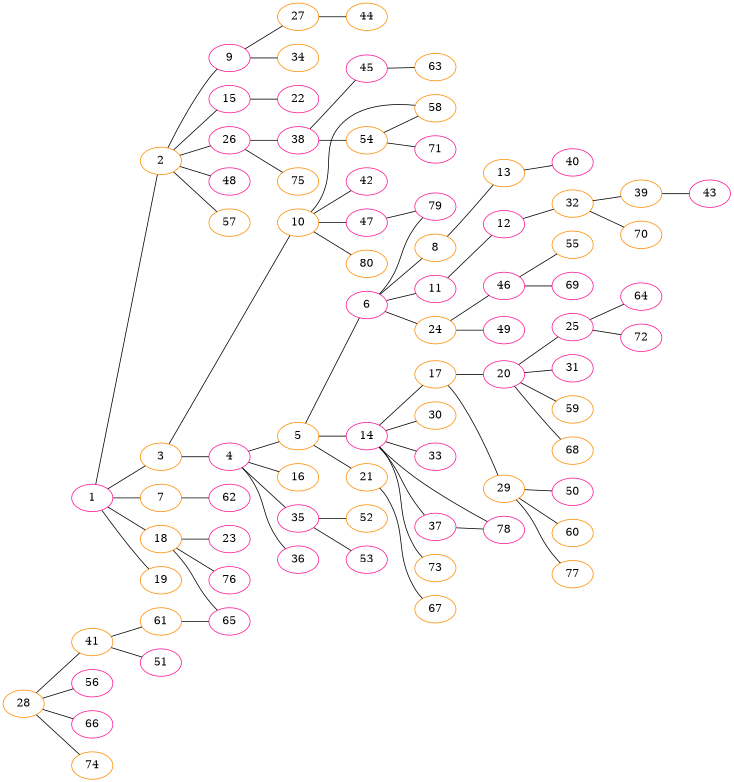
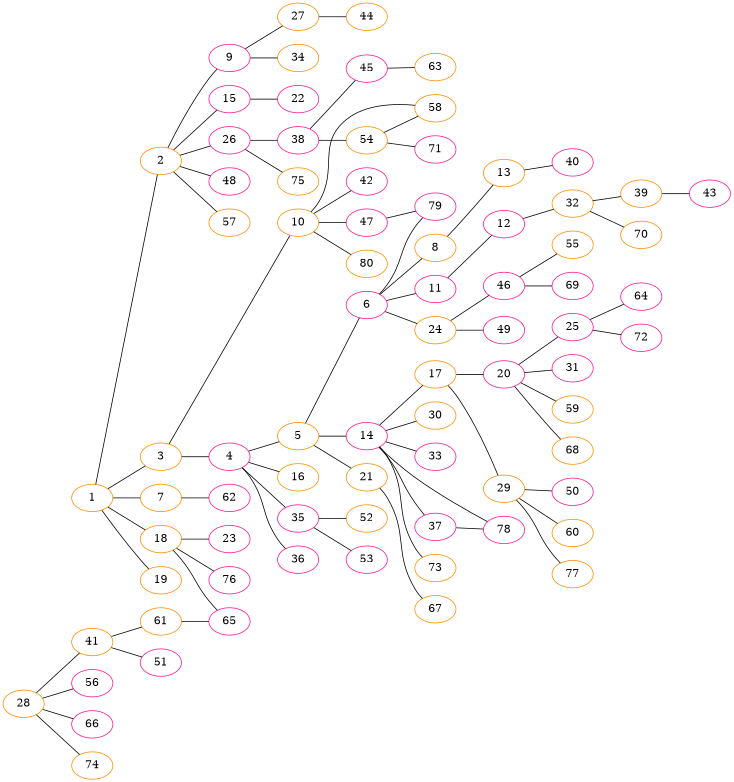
  graph {
    rankdir=LR
    node [color=deeppink]
    2 [color=darkorange]
-   1
+   1 [color=darkorange]
    3 [color=darkorange]
    7 [color=darkorange]
    18 [color=darkorange]
    19 [color=darkorange]
    9
    15
    26
    48
    57 [color=darkorange]
    4
    10 [color=darkorange]
    62
    23
    65
    76
    27 [color=darkorange]
    34 [color=darkorange]
    22
    38
    75 [color=darkorange]
    5 [color=darkorange]
    16 [color=darkorange]
    35
    36
    42
    47
    58 [color=darkorange]
    80 [color=darkorange]
    44 [color=darkorange]
    45
    54 [color=darkorange]
    6
    14
    21 [color=darkorange]
    52 [color=darkorange]
    53
    79
    8 [color=darkorange]
    11
    24 [color=darkorange]
    17 [color=darkorange]
    30 [color=darkorange]
    33
    37
    73 [color=darkorange]
    78
    67 [color=darkorange]
    13 [color=darkorange]
    12
    46
    49
    20
    29 [color=darkorange]
    28 [color=darkorange]
    41 [color=darkorange]
    56
    66
    74 [color=darkorange]
    40
    32 [color=darkorange]
    55 [color=darkorange]
    69
    39 [color=darkorange]
    70 [color=darkorange]
    43
    25
    31
    59 [color=darkorange]
    68 [color=darkorange]
    50
    60 [color=darkorange]
    77 [color=darkorange]
    51
    61 [color=darkorange]
    64
    72
    63 [color=darkorange]
    71
    2 -- 9
    2 -- 15
    2 -- 26
    2 -- 48
    2 -- 57
    1 -- 2
    1 -- 3
    1 -- 7
    1 -- 18
    1 -- 19
    3 -- 4
    3 -- 10
    7 -- 62
    18 -- 23
    18 -- 65
    18 -- 76
    9 -- 27
    9 -- 34
    15 -- 22
    26 -- 38
    26 -- 75
    4 -- 5
    4 -- 16
    4 -- 35
    4 -- 36
    10 -- 42
    10 -- 47
    10 -- 58
    10 -- 80
    27 -- 44
    38 -- 45
    38 -- 54
    5 -- 6
    5 -- 14
    5 -- 21
    35 -- 52
    35 -- 53
    47 -- 79
    45 -- 63
    54 -- 58
    54 -- 71
    6 -- 79
    6 -- 8
    6 -- 11
    6 -- 24
    14 -- 17
    14 -- 30
    14 -- 33
    14 -- 37
    14 -- 73
    14 -- 78
    21 -- 67
    8 -- 13
    11 -- 12
    24 -- 46
    24 -- 49
    17 -- 20
    17 -- 29
    37 -- 78
    13 -- 40
    12 -- 32
    46 -- 55
    46 -- 69
    20 -- 25
    20 -- 31
    20 -- 59
    20 -- 68
    29 -- 50
    29 -- 60
    29 -- 77
    28 -- 41
    28 -- 56
    28 -- 66
    28 -- 74
    41 -- 51
    41 -- 61
    32 -- 39
    32 -- 70
    39 -- 43
    25 -- 64
    25 -- 72
    61 -- 65
  }
